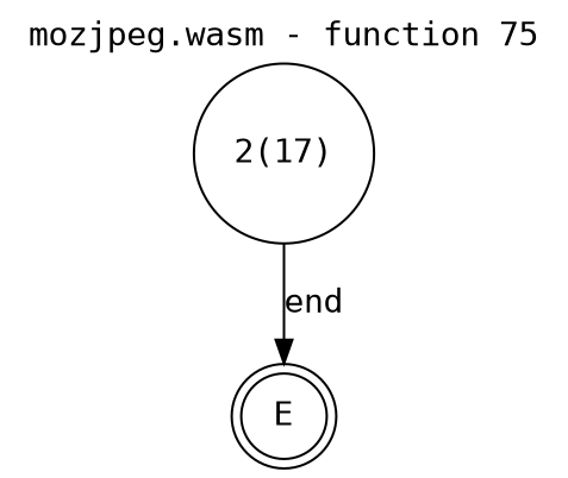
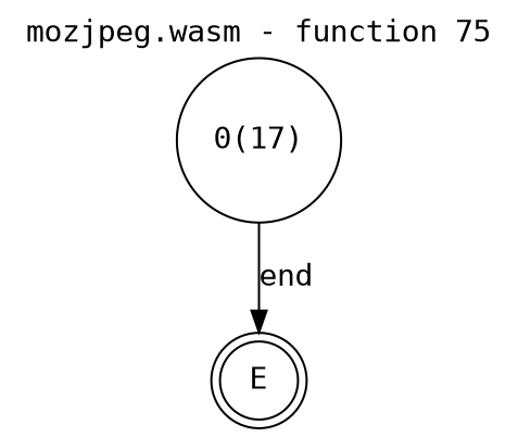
  digraph {
    label="mozjpeg.wasm - function 75"
    labelfontcolor=black
    labelfontname=Helvetica
    labelfontsize=16
    labelloc=t
    fontname="DejaVu Sans Mono"
    node [fontname="DejaVu Sans Mono"]
    E [shape=doublecircle]
-   n2 [fontcolor=black label="2(17)" shape=circle]
+   n2 [fontcolor=black label="0(17)" shape=circle]
    n2 -> E [label=end fontname="DejaVu Sans Mono"]
  }
